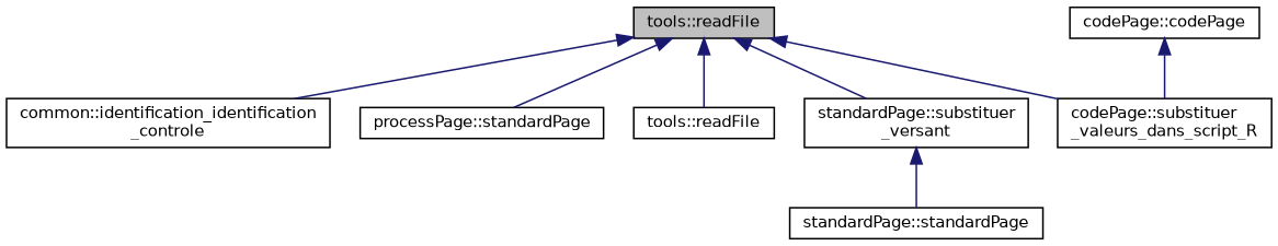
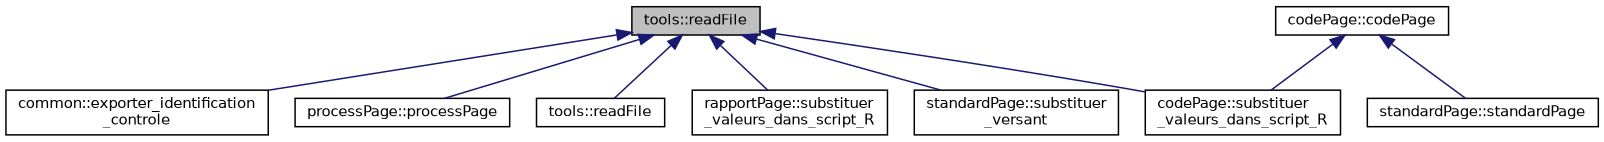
  digraph {
    rankdir=TB
    node [color=black fillcolor=white fontname=Helvetica fontsize=10 shape=record style=filled]
    edge [color=midnightblue dir=back fontname=Helvetica fontsize=10 labelfontname=Helvetica labelfontsize=10 style=solid]
    n1 [fillcolor=grey75 fontcolor=black height=0.2 label="tools::readFile" width=0.4]
-   n2 [height=0.2 label="common::identification_identification\l_controle" width=0.4]
-   n3 [height=0.2 label="processPage::standardPage" width=0.4]
+   n2 [height=0.2 label="common::exporter_identification\l_controle" width=0.4]
+   n3 [height=0.2 label="processPage::processPage" width=0.4]
    n4 [height=0.2 label="tools::readFile" width=0.4]
    n5 [height=0.2 label="codePage::substituer\l_valeurs_dans_script_R" width=0.4]
+   n6 [height=0.2 label="rapportPage::substituer\l_valeurs_dans_script_R" width=0.4]
    n7 [height=0.2 label="standardPage::substituer\l_versant" width=0.4]
    n8 [height=0.2 label="standardPage::standardPage" width=0.4]
    n9 [height=0.2 label="codePage::codePage" width=0.4]
    n1 -> n2
    n1 -> n3
    n1 -> n4
    n1 -> n5
+   n1 -> n6
    n1 -> n7
-   n7 -> n8
+   n9 -> n8
    n9 -> n5
  }
